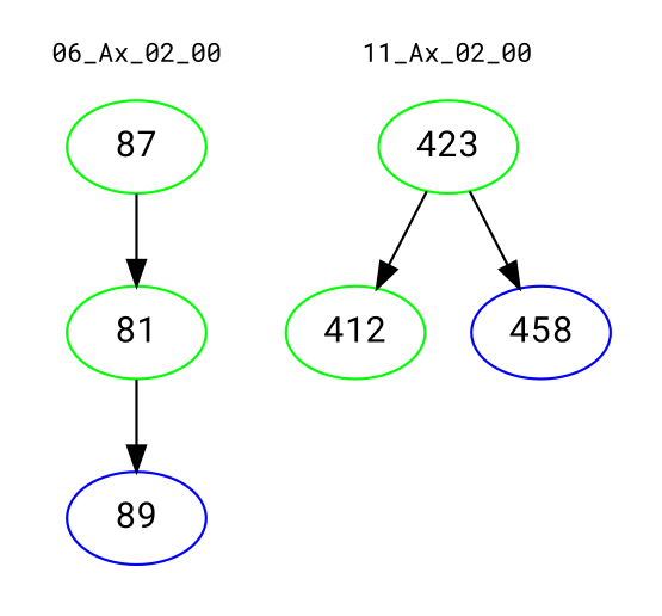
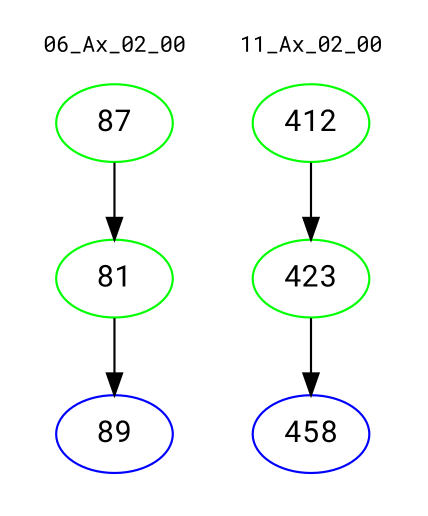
  digraph {
    fontname="Roboto Mono"
    node [color=green fontname="Roboto Mono"]
    edge [color=black fontname="Roboto Mono"]
    n1 [label=87]
    n2 [label=81]
    n3 [color=blue label=89]
    n4 [label=423]
    n5 [label=412]
    n6 [color=blue label=458]
    subgraph cluster_1 {
      color=white
      fontsize=10
      label="06_Ax_02_00"
      n1
      n2
      n3
    }
    subgraph cluster_2 {
      color=white
      fontsize=10
      label="11_Ax_02_00"
      n4
      n5
      n6
    }
    n1 -> n2
    n2 -> n3
-   n4 -> n5
+   n5 -> n4
    n4 -> n6
  }
